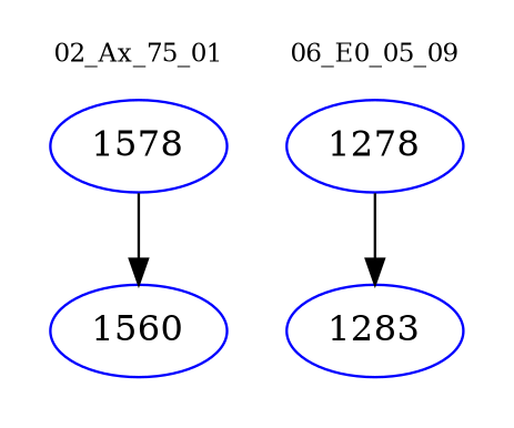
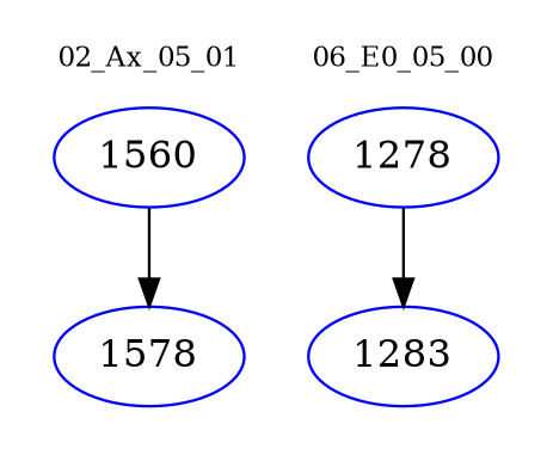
  digraph {
    node [color=blue]
    edge [color=black]
    n1 [label=1578]
    n2 [label=1560]
    n3 [label=1278]
    n4 [label=1283]
    subgraph cluster_1 {
      color=white
      fontsize=10
-     label="02_Ax_75_01"
+     label="02_Ax_05_01"
      n1
      n2
    }
    subgraph cluster_2 {
      color=white
      fontsize=10
-     label="06_E0_05_09"
+     label="06_E0_05_00"
      n3
      n4
    }
-   n1 -> n2
+   n2 -> n1
    n3 -> n4
  }
